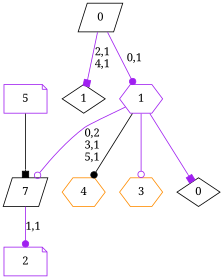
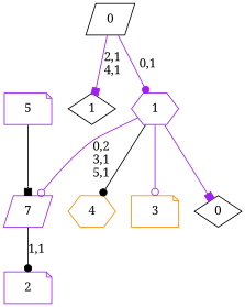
  digraph {
    fontname="Noto Serif"
    node [color=purple fontname="Noto Serif" shape=hexagon]
    edge [arrowhead=box color=purple fontname="Noto Serif"]
    n1 [label=5 shape=note]
-   7 [color=black shape=parallelogram]
+   7 [shape=parallelogram]
    n3 [color=darkorange label=4]
-   n4 [color=darkorange label=3]
+   n4 [color=darkorange label=3 shape=note]
    n5 [label=2 shape=note]
    n6 [color=black label=1 shape=diamond]
    n7 [color=black label=0 shape=diamond]
    1
    0 [color=black shape=parallelogram]
    n1 -> 7 [color=black]
-   7 -> n5 [arrowhead=dot label="1,1"]
+   7 -> n5 [arrowhead=dot color=black label="1,1"]
    1 -> 7 [arrowhead=odot label="0,2\n3,1\n5,1"]
    1 -> n3 [arrowhead=dot color=black]
    1 -> n4 [arrowhead=odot]
    1 -> n7
    0 -> n6 [label="2,1\n4,1"]
    0 -> 1 [arrowhead=dot label="0,1"]
  }
